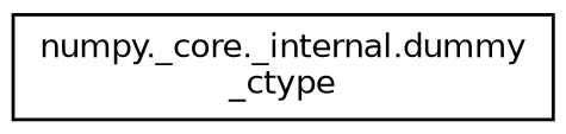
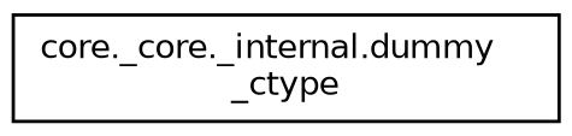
  digraph {
    rankdir=LR
-   n1 [color=black fillcolor=white fontname=Helvetica fontsize=10 height=0.2 label="numpy._core._internal.dummy\l_ctype" shape=record style=filled width=0.4]
+   n1 [color=black fillcolor=white fontname=Helvetica fontsize=10 height=0.2 label="core._core._internal.dummy\l_ctype" shape=record style=filled width=0.4]
  }
